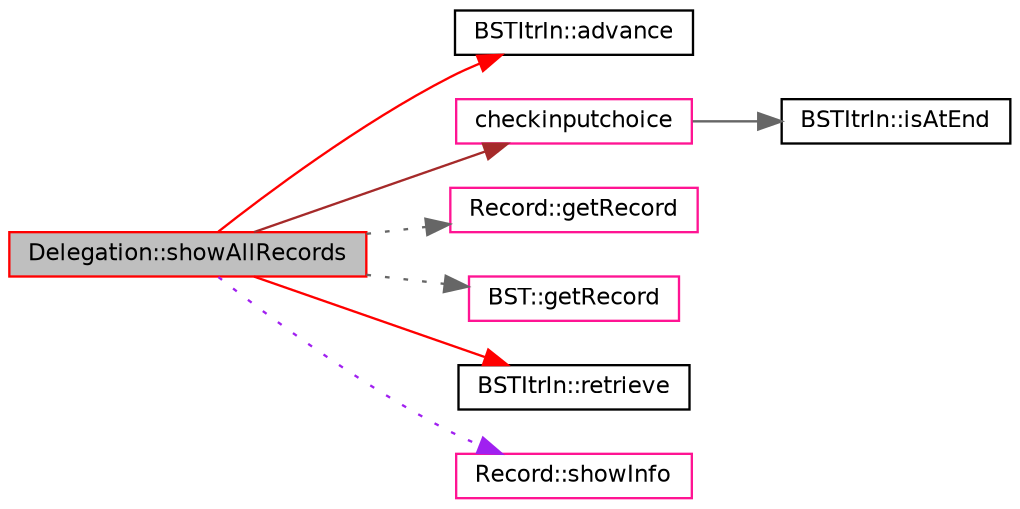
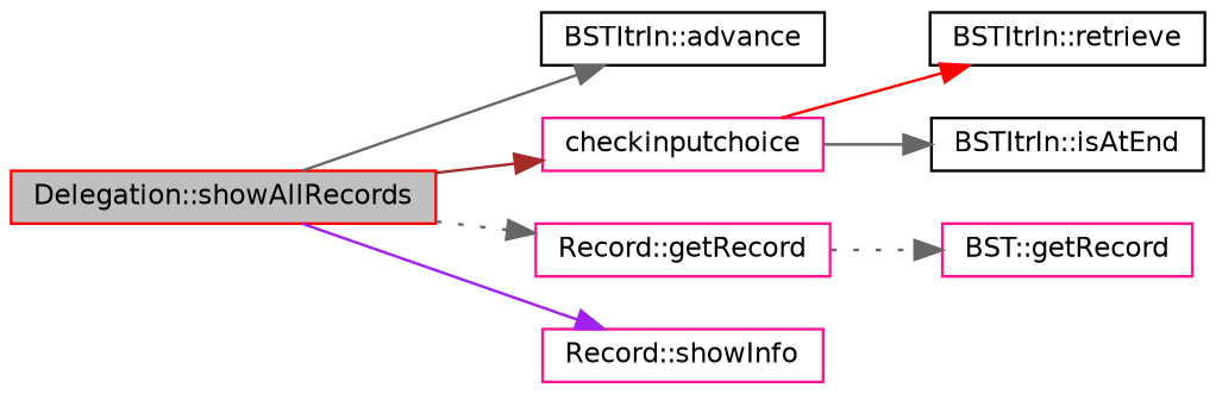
  digraph {
    rankdir=LR
    node [color=deeppink fillcolor=white fontname=Helvetica fontsize=10 shape=record style=filled]
    edge [color=gray40 fontname=Helvetica fontsize=10 labelfontname=Helvetica labelfontsize=10 style=solid]
    n1 [color=red fillcolor=grey75 fontcolor=black height=0.2 label="Delegation::showAllRecords" width=0.4]
    n2 [color=black height=0.2 label="BSTItrIn::advance" width=0.4]
    n3 [height=0.2 label=checkinputchoice width=0.4]
    n4 [height=0.2 label="Record::getRecord" width=0.4]
    n5 [height=0.2 label="BST::getRecord" width=0.4]
    n6 [color=black height=0.2 label="BSTItrIn::retrieve" width=0.4]
    n7 [height=0.2 label="Record::showInfo" width=0.4]
    n8 [color=black height=0.2 label="BSTItrIn::isAtEnd" width=0.4]
-   n1 -> n2 [color=red]
+   n1 -> n2
    n1 -> n3 [color=brown]
    n1 -> n4 [style=dotted]
-   n1 -> n5 [style=dotted]
-   n1 -> n6 [color=red]
-   n1 -> n7 [color=purple style=dotted]
+   n4 -> n5 [style=dotted]
+   n3 -> n6 [color=red]
+   n1 -> n7 [color=purple]
    n3 -> n8
  }
